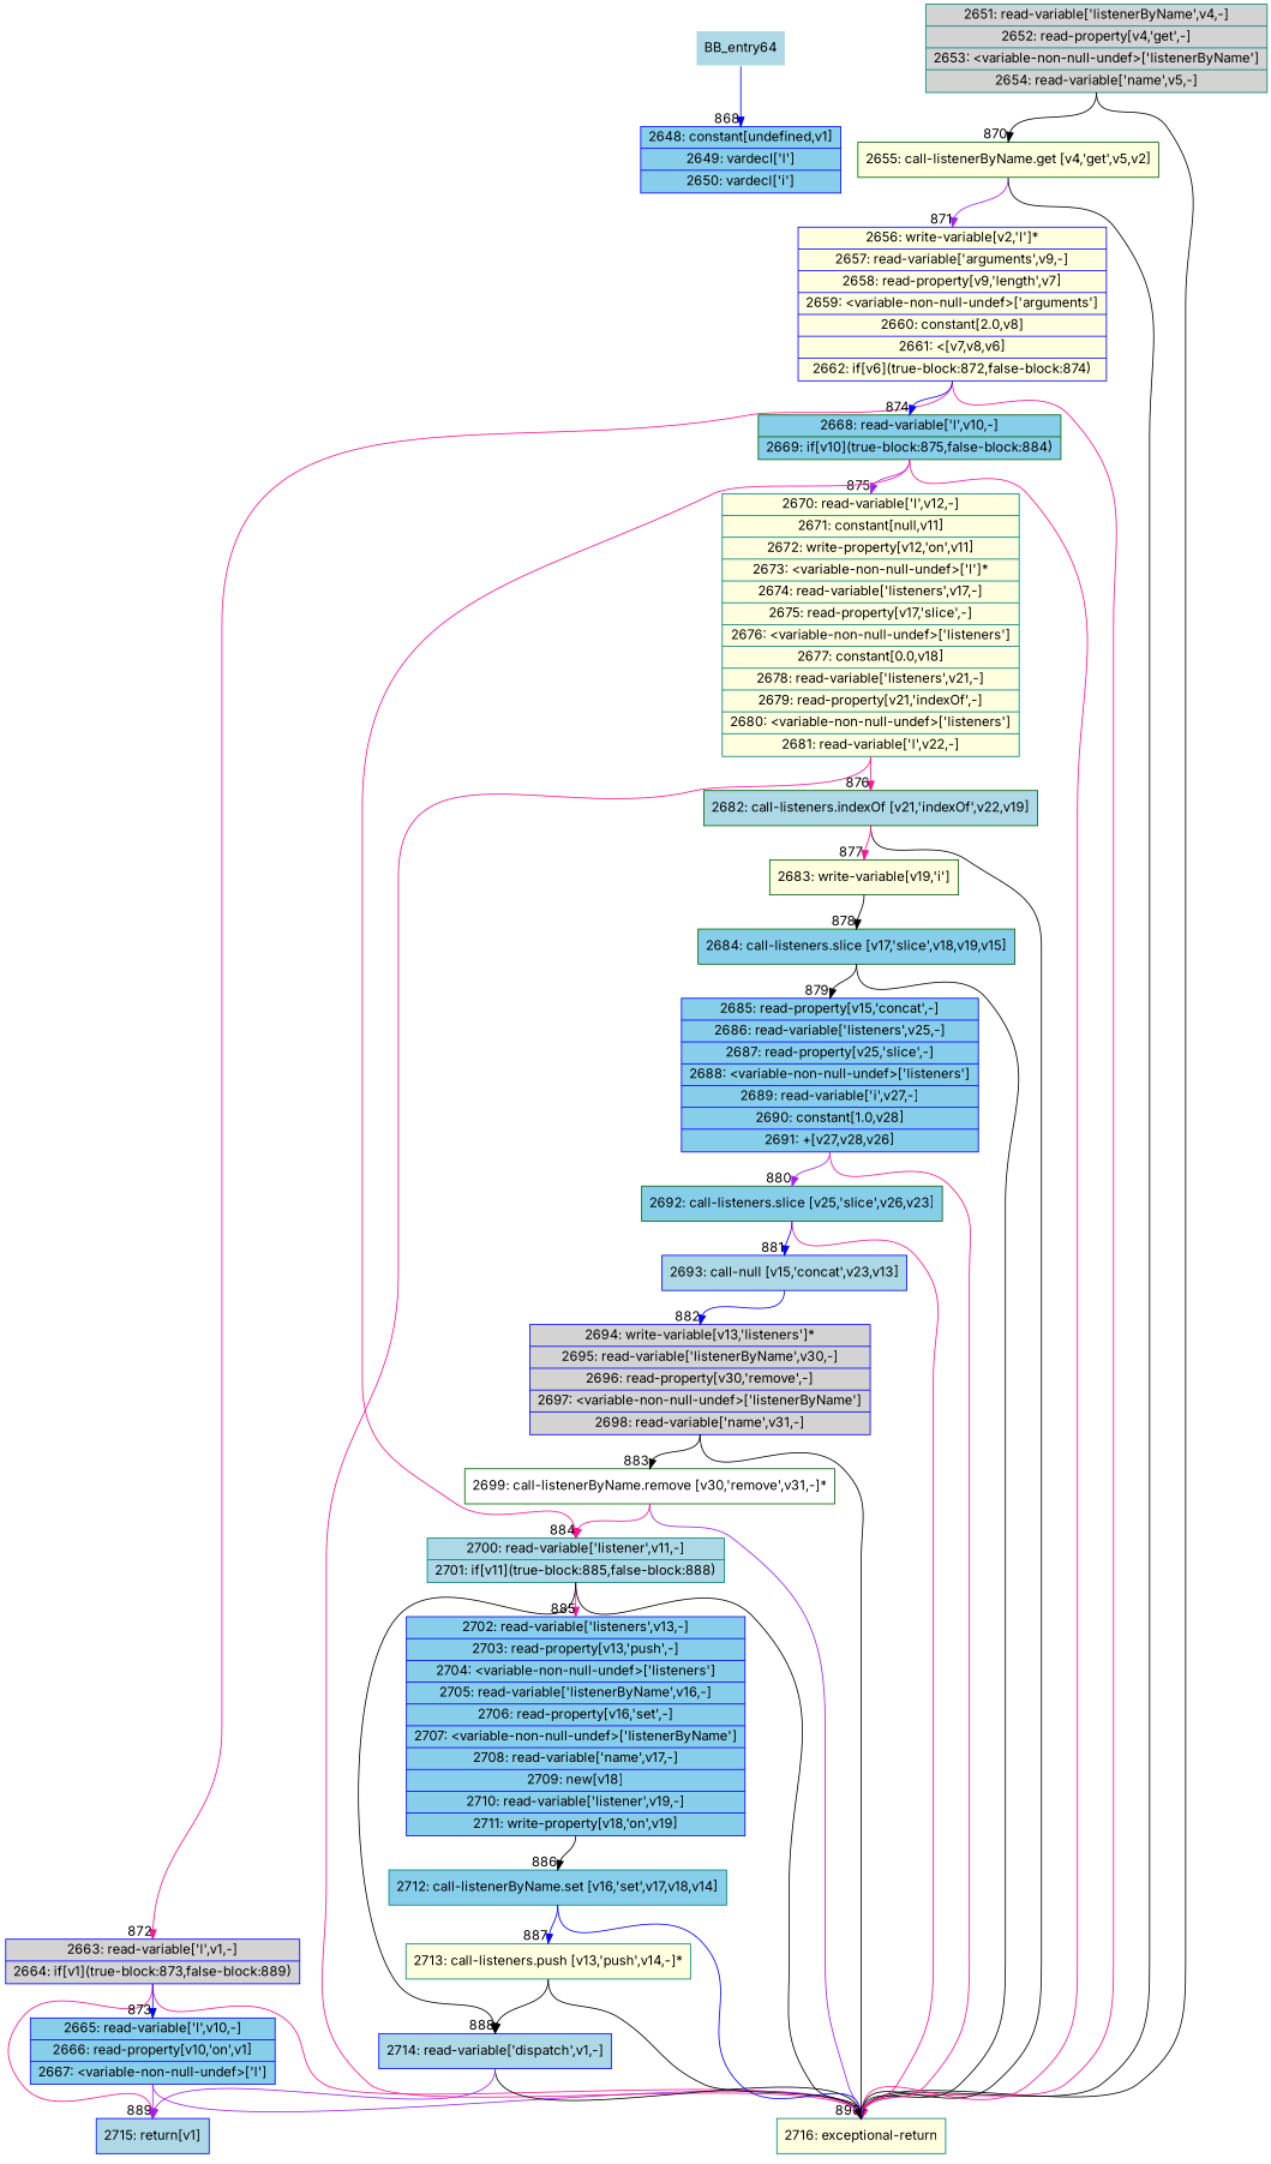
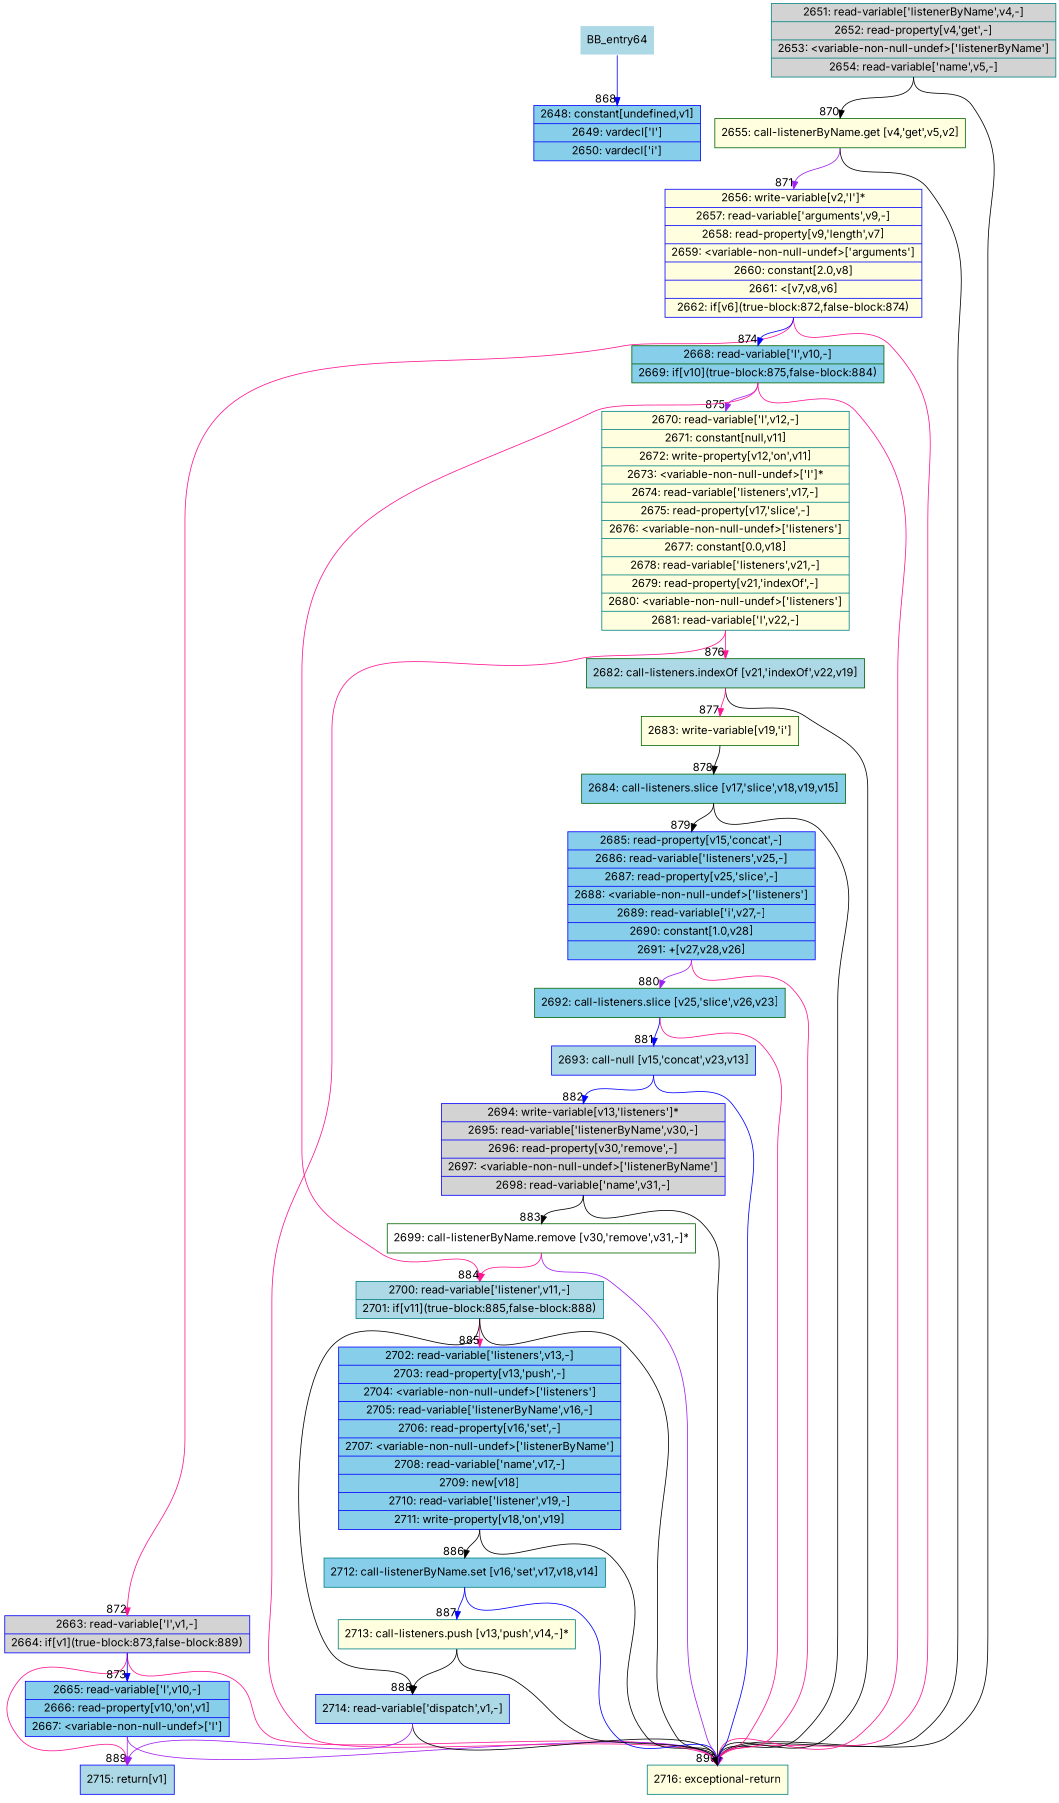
  digraph {
    fontname=Inter
    rankdir=TD
    node [color=blue fillcolor=skyblue fontname=Inter shape=record style=filled]
    edge [color=black fontname=Inter headport=n tailport=s]
    n1 [color=darkgreen fillcolor=lightblue label=BB_entry64 shape=none]
    n2 [label="{2648: constant[undefined,v1]|2649: vardecl['l']|2650: vardecl['i']}"]
    n3 [color=teal fillcolor=lightgrey label="{2651: read-variable['listenerByName',v4,-]|2652: read-property[v4,'get',-]|2653: \<variable-non-null-undef\>['listenerByName']|2654: read-variable['name',v5,-]}"]
    n4 [color=darkgreen fillcolor=lightyellow label="{2655: call-listenerByName.get [v4,'get',v5,v2]}"]
    n5 [color=teal fillcolor=lightyellow label="{2716: exceptional-return}"]
    n6 [fillcolor=lightyellow label="{2656: write-variable[v2,'l']*|2657: read-variable['arguments',v9,-]|2658: read-property[v9,'length',v7]|2659: \<variable-non-null-undef\>['arguments']|2660: constant[2.0,v8]|2661: \<[v7,v8,v6]|2662: if[v6](true-block:872,false-block:874)}"]
    n7 [fillcolor=lightgrey label="{2663: read-variable['l',v1,-]|2664: if[v1](true-block:873,false-block:889)}"]
    n8 [color=darkgreen label="{2668: read-variable['l',v10,-]|2669: if[v10](true-block:875,false-block:884)}"]
    n9 [fillcolor=lightblue label="{2715: return[v1]}"]
    n10 [label="{2665: read-variable['l',v10,-]|2666: read-property[v10,'on',v1]|2667: \<variable-non-null-undef\>['l']}"]
    n11 [color=teal fillcolor=lightyellow label="{2670: read-variable['l',v12,-]|2671: constant[null,v11]|2672: write-property[v12,'on',v11]|2673: \<variable-non-null-undef\>['l']*|2674: read-variable['listeners',v17,-]|2675: read-property[v17,'slice',-]|2676: \<variable-non-null-undef\>['listeners']|2677: constant[0.0,v18]|2678: read-variable['listeners',v21,-]|2679: read-property[v21,'indexOf',-]|2680: \<variable-non-null-undef\>['listeners']|2681: read-variable['l',v22,-]}"]
    n12 [color=teal fillcolor=lightblue label="{2700: read-variable['listener',v11,-]|2701: if[v11](true-block:885,false-block:888)}"]
    n13 [color=darkgreen fillcolor=lightblue label="{2682: call-listeners.indexOf [v21,'indexOf',v22,v19]}"]
    n14 [label="{2702: read-variable['listeners',v13,-]|2703: read-property[v13,'push',-]|2704: \<variable-non-null-undef\>['listeners']|2705: read-variable['listenerByName',v16,-]|2706: read-property[v16,'set',-]|2707: \<variable-non-null-undef\>['listenerByName']|2708: read-variable['name',v17,-]|2709: new[v18]|2710: read-variable['listener',v19,-]|2711: write-property[v18,'on',v19]}"]
    n15 [fillcolor=lightblue label="{2714: read-variable['dispatch',v1,-]}"]
    n16 [color=darkgreen fillcolor=lightyellow label="{2683: write-variable[v19,'i']}"]
    n17 [color=teal label="{2712: call-listenerByName.set [v16,'set',v17,v18,v14]}"]
    n18 [color=darkgreen label="{2684: call-listeners.slice [v17,'slice',v18,v19,v15]}"]
    n19 [label="{2685: read-property[v15,'concat',-]|2686: read-variable['listeners',v25,-]|2687: read-property[v25,'slice',-]|2688: \<variable-non-null-undef\>['listeners']|2689: read-variable['i',v27,-]|2690: constant[1.0,v28]|2691: +[v27,v28,v26]}"]
    n20 [color=darkgreen label="{2692: call-listeners.slice [v25,'slice',v26,v23]}"]
    n21 [fillcolor=lightblue label="{2693: call-null [v15,'concat',v23,v13]}"]
    n22 [fillcolor=lightgrey label="{2694: write-variable[v13,'listeners']*|2695: read-variable['listenerByName',v30,-]|2696: read-property[v30,'remove',-]|2697: \<variable-non-null-undef\>['listenerByName']|2698: read-variable['name',v31,-]}"]
    n23 [color=darkgreen fillcolor=white label="{2699: call-listenerByName.remove [v30,'remove',v31,-]*}"]
    n24 [color=teal fillcolor=lightyellow label="{2713: call-listeners.push [v13,'push',v14,-]*}"]
    n1 -> n2 [color=blue headlabel="    868"]
    n3 -> n4 [headlabel="      870"]
    n3 -> n5 [headlabel="      890"]
    n4 -> n5
    n4 -> n6 [color=purple headlabel="      871"]
    n6 -> n5 [color=deeppink]
    n6 -> n7 [color=deeppink headlabel="      872"]
    n6 -> n8 [color=blue headlabel="      874"]
    n7 -> n5 [color=deeppink]
    n7 -> n9 [color=deeppink headlabel="      889"]
    n7 -> n10 [color=blue headlabel="      873"]
    n8 -> n5 [color=deeppink]
    n8 -> n11 [color=purple headlabel="      875"]
    n8 -> n12 [color=deeppink headlabel="      884"]
    n10 -> n5 [color=purple]
    n10 -> n9 [color=purple]
    n11 -> n5 [color=deeppink]
    n11 -> n13 [color=deeppink headlabel="      876"]
    n12 -> n5
    n12 -> n14 [color=deeppink headlabel="      885"]
    n12 -> n15 [headlabel="      888"]
    n13 -> n5
    n13 -> n16 [color=deeppink headlabel="      877"]
+   n14 -> n5
    n14 -> n17 [headlabel="      886"]
    n15 -> n5
    n15 -> n9 [color=purple]
    n16 -> n18 [headlabel="      878"]
    n17 -> n5 [color=blue]
    n17 -> n24 [color=blue headlabel="      887"]
    n18 -> n5
    n18 -> n19 [headlabel="      879"]
    n19 -> n5 [color=deeppink]
    n19 -> n20 [color=purple headlabel="      880"]
    n20 -> n5 [color=deeppink]
    n20 -> n21 [color=blue headlabel="      881"]
+   n21 -> n5 [color=blue]
    n21 -> n22 [color=blue headlabel="      882"]
    n22 -> n5
    n22 -> n23 [headlabel="      883"]
    n23 -> n5 [color=purple]
    n23 -> n12 [color=deeppink]
    n24 -> n5
    n24 -> n15
  }
